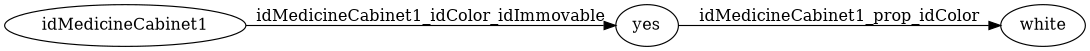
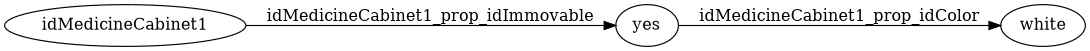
  strict digraph {
    rankdir=LR
    edge [edge_type=property]
    idMedicineCabinet1 [node_type=entity_node root=root]
    yes
    white
-   idMedicineCabinet1 -> yes [label=idMedicineCabinet1_idColor_idImmovable]
+   idMedicineCabinet1 -> yes [label=idMedicineCabinet1_prop_idImmovable]
    yes -> white [label=idMedicineCabinet1_prop_idColor]
  }
